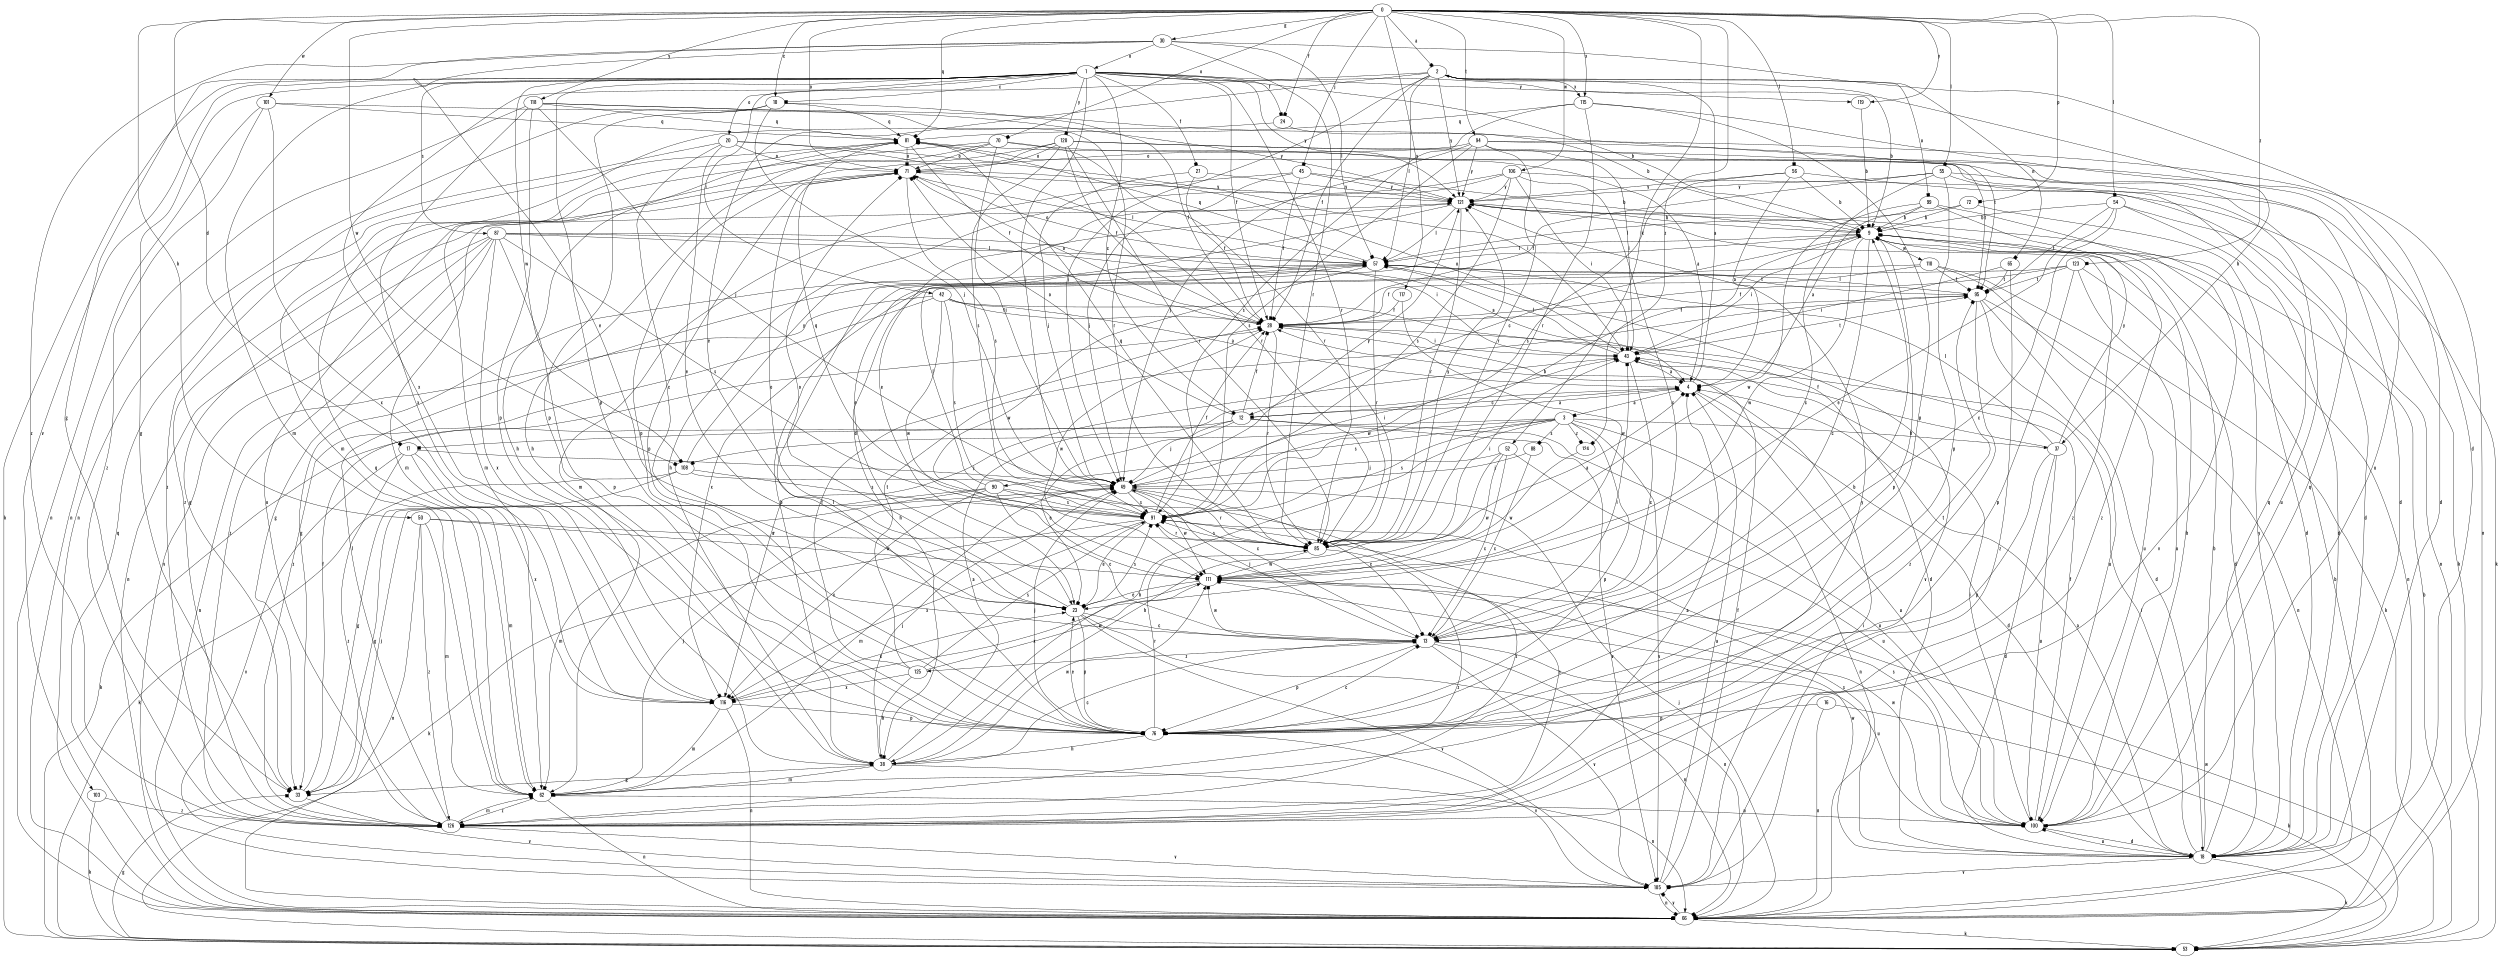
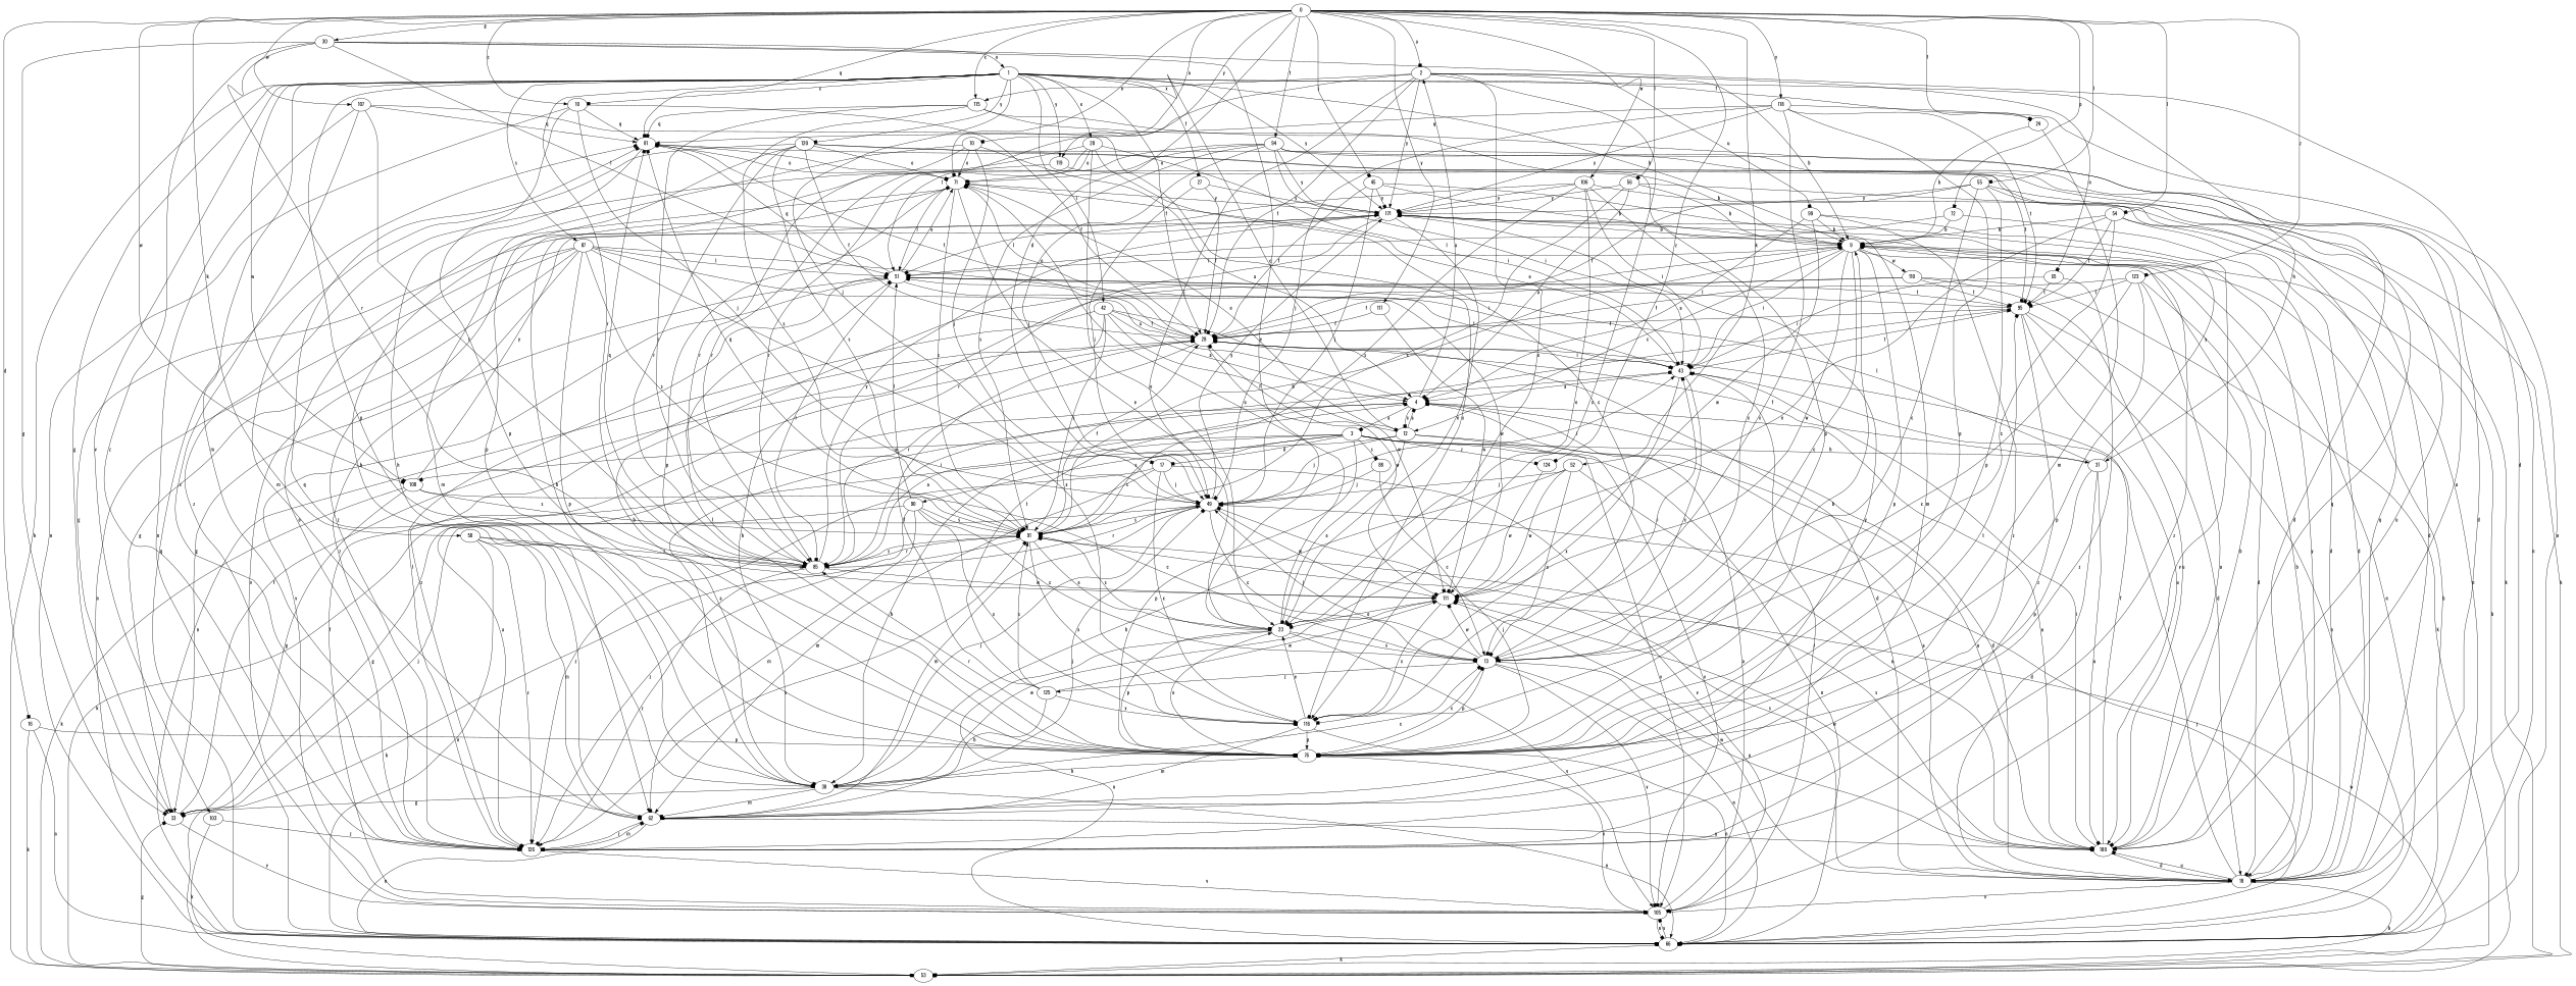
  strict digraph {
    fontname=Oswald
    node [fontname=Oswald]
    edge [arrowhead=box fontname=Oswald]
    0
    2
    10
    16
    17
    24
    30
    45
    50
    52
    54
    55
    56
    70
    71
    72
    81
    94
    106
    107
    108
    115
    117
    118
    119
    123
    124
    9
    28
    49
    121
    23
    57
    65
    99
    116
    76
    66
    53
    62
    105
    126
    1
    33
    85
    18
    111
    38
    100
    13
    95
    91
    4
    43
    12
    20
    27
    37
    42
    87
    103
    120
    110
    3
    88
    90
    125
    0 -> 2 [label=a]
    0 -> 10 [arrowhead=normal label=c]
+   0 -> 16 [label=d]
    0 -> 17 [label=d]
    0 -> 24 [label=f]
    0 -> 30 [arrowhead=normal label=g]
    0 -> 45 [label=j]
    0 -> 50 [arrowhead=normal label=k]
    0 -> 52 [arrowhead=normal label=k]
    0 -> 54 [label=l]
    0 -> 55 [label=l]
    0 -> 56 [label=l]
    0 -> 70 [label=o]
    0 -> 71 [label=o]
    0 -> 72 [label=p]
    0 -> 81 [label=q]
    0 -> 94 [arrowhead=normal label=t]
    0 -> 106 [arrowhead=normal label=w]
    0 -> 107 [arrowhead=normal label=w]
    0 -> 108 [label=w]
    0 -> 115 [arrowhead=normal label=x]
    0 -> 117 [arrowhead=normal label=y]
    0 -> 118 [arrowhead=normal label=y]
    0 -> 119 [arrowhead=normal label=y]
    0 -> 123 [label=z]
    0 -> 124 [label=z]
    2 -> 115 [arrowhead=normal label=x]
    2 -> 9 [arrowhead=normal label=b]
    2 -> 28 [label=f]
    2 -> 49 [label=j]
    2 -> 121 [arrowhead=normal label=y]
    2 -> 23 [label=e]
    2 -> 57 [arrowhead=normal label=l]
    2 -> 65 [label=n]
    2 -> 99 [label=u]
    2 -> 116 [arrowhead=normal label=x]
    10 -> 81 [arrowhead=normal label=q]
    10 -> 28 [label=f]
    10 -> 49 [label=j]
    10 -> 76 [label=p]
    10 -> 66 [arrowhead=normal label=n]
    16 -> 76 [label=p]
    16 -> 66 [arrowhead=normal label=n]
    16 -> 53 [arrowhead=normal label=k]
    17 -> 49 [arrowhead=normal label=j]
    17 -> 116 [arrowhead=normal label=x]
    17 -> 62 [arrowhead=normal label=m]
    17 -> 105 [arrowhead=normal label=v]
    17 -> 126 [arrowhead=normal label=z]
    24 -> 9 [arrowhead=normal label=b]
    24 -> 62 [arrowhead=normal label=m]
    30 -> 23 [label=e]
    30 -> 57 [label=l]
    30 -> 126 [arrowhead=normal label=z]
    30 -> 1 [arrowhead=normal label=o]
    30 -> 33 [label=g]
    30 -> 85 [arrowhead=normal label=r]
    30 -> 18 [arrowhead=normal label=d]
    45 -> 9 [arrowhead=normal label=b]
    45 -> 28 [label=f]
    45 -> 49 [arrowhead=normal label=j]
    45 -> 121 [label=y]
    45 -> 62 [arrowhead=normal label=m]
    50 -> 66 [label=n]
    50 -> 62 [label=m]
    50 -> 126 [arrowhead=normal label=z]
    50 -> 85 [label=r]
    50 -> 111 [arrowhead=normal label=w]
    52 -> 49 [arrowhead=normal label=j]
    52 -> 111 [arrowhead=normal label=w]
    52 -> 38 [arrowhead=normal label=h]
    52 -> 100 [arrowhead=normal label=u]
    52 -> 13 [label=c]
    54 -> 9 [arrowhead=normal label=b]
    54 -> 23 [arrowhead=normal label=e]
    54 -> 66 [arrowhead=normal label=n]
    54 -> 18 [arrowhead=normal label=d]
    54 -> 13 [arrowhead=normal label=c]
    54 -> 95 [label=t]
    55 -> 28 [arrowhead=normal label=f]
    55 -> 121 [label=y]
    55 -> 76 [arrowhead=normal label=p]
    55 -> 53 [label=k]
    55 -> 100 [arrowhead=normal label=u]
    55 -> 13 [arrowhead=normal label=c]
    56 -> 9 [label=b]
    56 -> 121 [arrowhead=normal label=y]
    56 -> 18 [arrowhead=normal label=d]
    56 -> 91 [arrowhead=normal label=s]
    56 -> 4 [label=a]
    70 -> 71 [arrowhead=normal label=o]
    70 -> 49 [arrowhead=normal label=j]
    70 -> 62 [arrowhead=normal label=m]
    70 -> 85 [arrowhead=normal label=r]
    70 -> 4 [arrowhead=normal label=a]
    71 -> 121 [label=y]
    71 -> 23 [label=e]
    71 -> 57 [arrowhead=normal label=l]
    71 -> 76 [label=p]
    71 -> 126 [label=z]
    71 -> 91 [label=s]
    72 -> 9 [label=b]
    72 -> 57 [arrowhead=normal label=l]
    72 -> 18 [label=d]
    81 -> 71 [label=o]
    81 -> 28 [arrowhead=normal label=f]
    81 -> 38 [label=h]
    94 -> 71 [arrowhead=normal label=o]
    94 -> 49 [arrowhead=normal label=j]
    94 -> 121 [arrowhead=normal label=y]
    94 -> 66 [arrowhead=normal label=n]
    94 -> 85 [arrowhead=normal label=r]
    94 -> 18 [arrowhead=normal label=d]
    94 -> 91 [arrowhead=normal label=s]
    94 -> 43 [arrowhead=normal label=i]
    106 -> 121 [label=y]
    106 -> 23 [arrowhead=normal label=e]
    106 -> 53 [label=k]
    106 -> 38 [arrowhead=normal label=h]
    106 -> 13 [label=c]
    106 -> 91 [label=s]
    106 -> 43 [label=i]
    107 -> 81 [arrowhead=normal label=q]
    107 -> 116 [label=x]
    107 -> 66 [label=n]
    107 -> 126 [label=z]
    107 -> 85 [label=r]
    108 -> 121 [arrowhead=normal label=y]
    108 -> 53 [label=k]
    108 -> 33 [label=g]
    108 -> 13 [label=c]
    108 -> 91 [label=s]
    115 -> 81 [label=q]
    115 -> 76 [label=p]
    115 -> 85 [arrowhead=normal label=r]
    115 -> 100 [label=u]
    115 -> 91 [arrowhead=normal label=s]
    117 -> 28 [label=f]
    117 -> 111 [label=w]
    118 -> 81 [arrowhead=normal label=q]
    118 -> 49 [label=j]
    118 -> 121 [label=y]
    118 -> 116 [arrowhead=normal label=x]
    118 -> 76 [arrowhead=normal label=p]
    118 -> 66 [arrowhead=normal label=n]
    118 -> 95 [label=t]
    119 -> 9 [label=b]
-   70 -> 38 [label=h]
+   119 -> 38 [label=h]
    123 -> 28 [label=f]
    123 -> 116 [label=x]
    123 -> 76 [label=p]
    123 -> 18 [label=d]
    123 -> 100 [arrowhead=normal label=u]
    123 -> 95 [label=t]
    124 -> 111 [arrowhead=normal label=w]
    9 -> 57 [label=l]
    9 -> 76 [arrowhead=normal label=p]
    9 -> 66 [label=n]
    9 -> 111 [arrowhead=normal label=w]
    9 -> 13 [arrowhead=normal label=c]
    9 -> 43 [label=i]
    9 -> 12 [arrowhead=normal label=c]
    9 -> 110 [arrowhead=normal label=w]
    28 -> 71 [label=o]
    28 -> 85 [label=r]
    28 -> 111 [label=w]
    28 -> 43 [label=i]
    49 -> 121 [arrowhead=normal label=y]
    49 -> 62 [arrowhead=normal label=m]
    49 -> 85 [arrowhead=normal label=r]
    49 -> 111 [arrowhead=normal label=w]
    49 -> 13 [label=c]
    49 -> 91 [arrowhead=normal label=s]
    49 -> 43 [arrowhead=normal label=i]
    121 -> 9 [arrowhead=normal label=b]
    121 -> 23 [arrowhead=normal label=e]
    121 -> 57 [label=l]
    121 -> 126 [arrowhead=normal label=z]
    121 -> 33 [arrowhead=normal label=g]
    121 -> 85 [label=r]
    23 -> 71 [label=o]
    23 -> 76 [label=p]
    23 -> 66 [label=n]
    23 -> 105 [arrowhead=normal label=v]
    23 -> 13 [label=c]
    23 -> 91 [label=s]
    57 -> 71 [arrowhead=normal label=o]
    57 -> 81 [label=q]
    57 -> 105 [label=v]
    57 -> 33 [arrowhead=normal label=g]
    57 -> 85 [label=r]
    57 -> 111 [arrowhead=normal label=w]
    57 -> 95 [arrowhead=normal label=t]
    65 -> 126 [label=z]
    65 -> 95 [arrowhead=normal label=t]
    65 -> 43 [arrowhead=normal label=i]
    99 -> 9 [arrowhead=normal label=b]
    99 -> 105 [label=v]
    99 -> 126 [label=z]
    99 -> 111 [label=w]
    99 -> 4 [label=a]
    116 -> 23 [arrowhead=normal label=e]
    116 -> 76 [arrowhead=normal label=p]
    116 -> 66 [arrowhead=normal label=n]
    116 -> 62 [label=m]
    76 -> 9 [arrowhead=normal label=b]
    76 -> 49 [label=j]
    76 -> 23 [arrowhead=normal label=e]
    76 -> 57 [label=l]
    76 -> 105 [arrowhead=normal label=v]
    76 -> 85 [arrowhead=normal label=r]
    76 -> 38 [arrowhead=normal label=h]
    76 -> 13 [label=c]
    76 -> 95 [label=t]
    66 -> 81 [label=q]
    66 -> 9 [arrowhead=normal label=b]
    66 -> 49 [arrowhead=normal label=j]
    66 -> 53 [arrowhead=normal label=k]
    66 -> 105 [label=v]
    53 -> 9 [label=b]
    53 -> 33 [label=g]
    53 -> 111 [label=w]
    62 -> 81 [label=q]
    62 -> 49 [label=j]
    62 -> 121 [label=y]
    62 -> 66 [label=n]
    62 -> 126 [arrowhead=normal label=z]
    62 -> 100 [label=u]
    105 -> 28 [arrowhead=normal label=f]
    105 -> 66 [label=n]
    105 -> 4 [label=a]
    105 -> 43 [label=i]
    126 -> 71 [label=o]
    126 -> 57 [label=l]
    126 -> 62 [label=m]
    126 -> 105 [arrowhead=normal label=v]
    126 -> 91 [label=s]
-   126 -> 4 [label=a]
+   4 -> 126 [label=a]
    1 -> 10 [label=c]
    1 -> 24 [label=f]
    1 -> 108 [label=w]
    1 -> 119 [arrowhead=normal label=y]
    1 -> 9 [arrowhead=normal label=b]
    1 -> 28 [arrowhead=normal label=f]
    1 -> 49 [label=j]
    1 -> 121 [arrowhead=normal label=y]
    1 -> 76 [arrowhead=normal label=p]
    1 -> 53 [arrowhead=normal label=k]
    1 -> 62 [label=m]
    1 -> 33 [arrowhead=normal label=g]
    1 -> 85 [arrowhead=normal label=r]
    1 -> 12 [label=c]
    1 -> 20 [arrowhead=normal label=e]
    1 -> 27 [label=f]
    1 -> 37 [arrowhead=normal label=h]
    1 -> 42 [arrowhead=normal label=i]
    1 -> 87 [arrowhead=normal label=s]
    1 -> 103 [arrowhead=normal label=v]
    1 -> 120 [label=y]
    33 -> 28 [label=f]
    33 -> 49 [arrowhead=normal label=j]
    33 -> 105 [arrowhead=normal label=v]
    85 -> 81 [label=q]
    85 -> 121 [arrowhead=normal label=y]
    85 -> 126 [arrowhead=normal label=z]
    85 -> 111 [arrowhead=normal label=w]
    85 -> 91 [label=s]
    85 -> 4 [label=a]
    85 -> 43 [label=i]
    18 -> 81 [arrowhead=normal label=q]
    18 -> 9 [label=b]
    18 -> 121 [arrowhead=normal label=y]
    18 -> 53 [label=k]
    18 -> 105 [arrowhead=normal label=v]
    18 -> 111 [label=w]
    18 -> 100 [label=u]
    18 -> 91 [label=s]
    18 -> 4 [label=a]
    18 -> 43 [arrowhead=normal label=i]
    111 -> 23 [label=e]
    111 -> 116 [label=x]
    38 -> 9 [arrowhead=normal label=b]
    38 -> 49 [arrowhead=normal label=j]
    38 -> 66 [arrowhead=normal label=n]
    38 -> 62 [label=m]
    38 -> 33 [label=g]
    38 -> 111 [arrowhead=normal label=w]
    38 -> 13 [label=c]
    38 -> 4 [arrowhead=normal label=a]
    100 -> 81 [label=q]
    100 -> 9 [label=b]
    100 -> 28 [label=f]
    100 -> 18 [arrowhead=normal label=d]
    100 -> 111 [label=w]
    100 -> 91 [label=s]
    100 -> 43 [arrowhead=normal label=i]
    13 -> 49 [arrowhead=normal label=j]
    13 -> 76 [label=p]
    13 -> 66 [label=n]
    13 -> 105 [label=v]
    13 -> 111 [label=w]
    13 -> 100 [label=u]
    13 -> 43 [label=i]
    13 -> 125 [arrowhead=normal label=z]
    95 -> 28 [arrowhead=normal label=f]
    95 -> 57 [label=l]
    95 -> 66 [arrowhead=normal label=n]
    95 -> 126 [arrowhead=normal label=z]
    95 -> 18 [arrowhead=normal label=d]
    95 -> 100 [arrowhead=normal label=u]
    91 -> 81 [label=q]
    91 -> 9 [label=b]
    91 -> 28 [arrowhead=normal label=f]
    91 -> 23 [label=e]
    91 -> 116 [arrowhead=normal label=x]
    91 -> 53 [arrowhead=normal label=k]
    91 -> 85 [arrowhead=normal label=r]
    4 -> 2 [arrowhead=normal label=a]
    4 -> 18 [arrowhead=normal label=d]
    4 -> 100 [label=u]
    4 -> 12 [label=c]
    4 -> 3 [label=a]
    43 -> 71 [arrowhead=normal label=o]
    43 -> 57 [label=l]
    43 -> 116 [arrowhead=normal label=x]
    43 -> 13 [arrowhead=normal label=c]
    43 -> 95 [arrowhead=normal label=t]
    43 -> 4 [label=a]
    12 -> 71 [label=o]
    12 -> 28 [label=f]
    12 -> 49 [label=j]
    12 -> 23 [label=e]
    12 -> 53 [arrowhead=normal label=k]
    12 -> 105 [label=v]
    12 -> 100 [label=u]
    12 -> 4 [label=a]
    20 -> 71 [label=o]
    20 -> 23 [arrowhead=normal label=e]
    20 -> 126 [arrowhead=normal label=z]
    20 -> 85 [arrowhead=normal label=r]
    20 -> 13 [label=c]
    20 -> 43 [label=i]
    27 -> 28 [arrowhead=normal label=f]
    27 -> 49 [arrowhead=normal label=j]
    27 -> 121 [arrowhead=normal label=y]
    37 -> 28 [arrowhead=normal label=f]
    37 -> 121 [arrowhead=normal label=y]
    37 -> 57 [label=l]
    37 -> 76 [label=p]
    37 -> 18 [arrowhead=normal label=d]
    37 -> 100 [label=u]
    42 -> 28 [arrowhead=normal label=f]
    42 -> 66 [arrowhead=normal label=n]
    42 -> 126 [label=z]
    42 -> 18 [arrowhead=normal label=d]
    42 -> 111 [label=w]
    42 -> 91 [arrowhead=normal label=s]
    42 -> 4 [arrowhead=normal label=a]
    87 -> 57 [label=l]
    87 -> 116 [arrowhead=normal label=x]
    87 -> 76 [label=p]
    87 -> 66 [label=n]
    87 -> 105 [arrowhead=normal label=v]
    87 -> 126 [arrowhead=normal label=z]
    87 -> 33 [label=g]
    87 -> 91 [label=s]
    87 -> 4 [arrowhead=normal label=a]
    87 -> 43 [arrowhead=normal label=i]
    103 -> 53 [arrowhead=normal label=k]
    103 -> 126 [arrowhead=normal label=z]
    120 -> 71 [label=o]
    120 -> 28 [label=f]
    120 -> 76 [arrowhead=normal label=p]
    120 -> 62 [label=m]
    120 -> 85 [arrowhead=normal label=r]
    120 -> 18 [arrowhead=normal label=d]
    120 -> 95 [label=t]
    120 -> 91 [label=s]
    110 -> 28 [arrowhead=normal label=f]
    110 -> 53 [label=k]
    110 -> 38 [label=h]
    110 -> 100 [label=u]
    110 -> 95 [label=t]
    3 -> 17 [label=d]
    3 -> 108 [label=w]
    3 -> 124 [label=z]
    3 -> 76 [arrowhead=normal label=p]
    3 -> 66 [label=n]
    3 -> 105 [arrowhead=normal label=v]
    3 -> 38 [arrowhead=normal label=h]
    3 -> 91 [label=s]
    3 -> 37 [arrowhead=normal label=h]
    3 -> 88 [label=s]
    3 -> 90 [arrowhead=normal label=s]
    88 -> 49 [arrowhead=normal label=j]
    88 -> 13 [arrowhead=normal label=c]
    90 -> 57 [arrowhead=normal label=l]
    90 -> 116 [label=x]
    90 -> 62 [label=m]
    90 -> 126 [label=z]
    90 -> 33 [label=g]
    90 -> 13 [arrowhead=normal label=c]
    90 -> 91 [label=s]
    125 -> 28 [label=f]
    125 -> 116 [label=x]
    125 -> 111 [arrowhead=normal label=w]
    125 -> 38 [arrowhead=normal label=h]
    125 -> 95 [label=t]
    125 -> 91 [arrowhead=normal label=s]
  }
